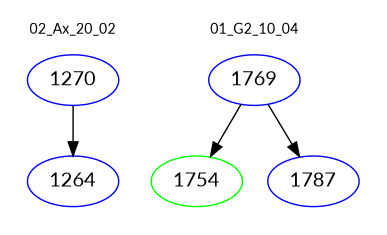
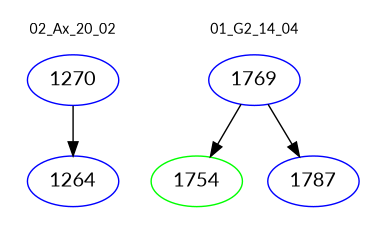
  digraph {
    fontname=Lato
    node [color=blue fontname=Lato]
    edge [color=black fontname=Lato]
    n1 [label=1270]
    n2 [label=1264]
    n3 [label=1769]
    n4 [color=green label=1754]
    n5 [label=1787]
    subgraph cluster_1 {
      color=white
      fontsize=10
      label="02_Ax_20_02"
      n1
      n2
    }
    subgraph cluster_2 {
      color=white
      fontsize=10
-     label="01_G2_10_04"
+     label="01_G2_14_04"
      n3
      n4
      n5
    }
    n1 -> n2
    n3 -> n4
    n3 -> n5
  }
